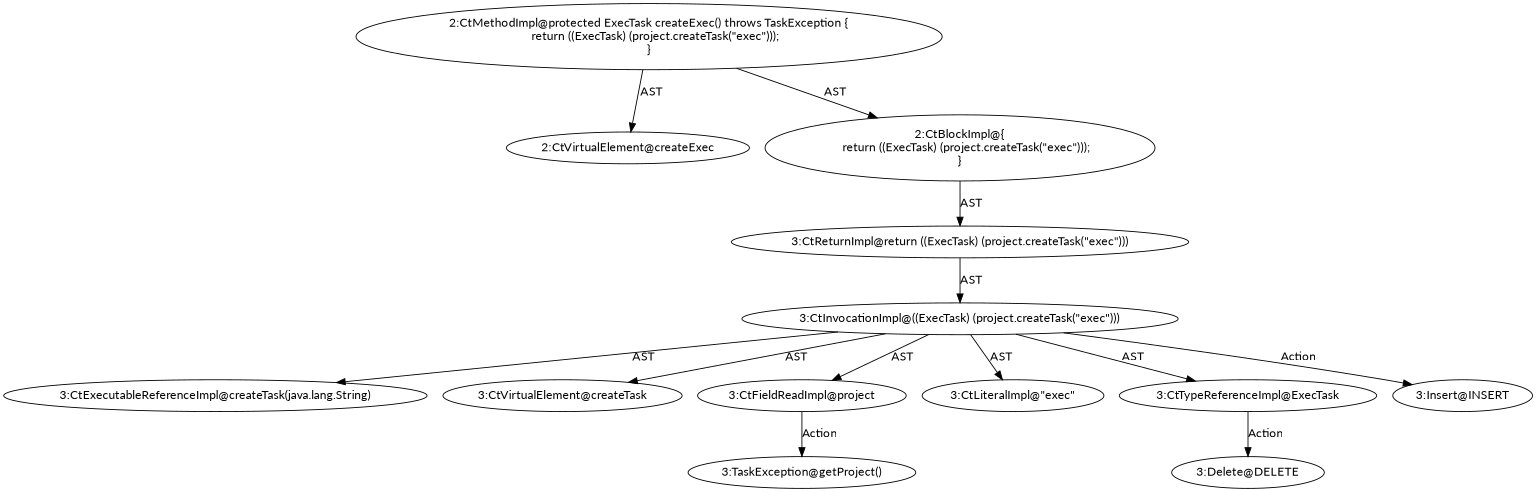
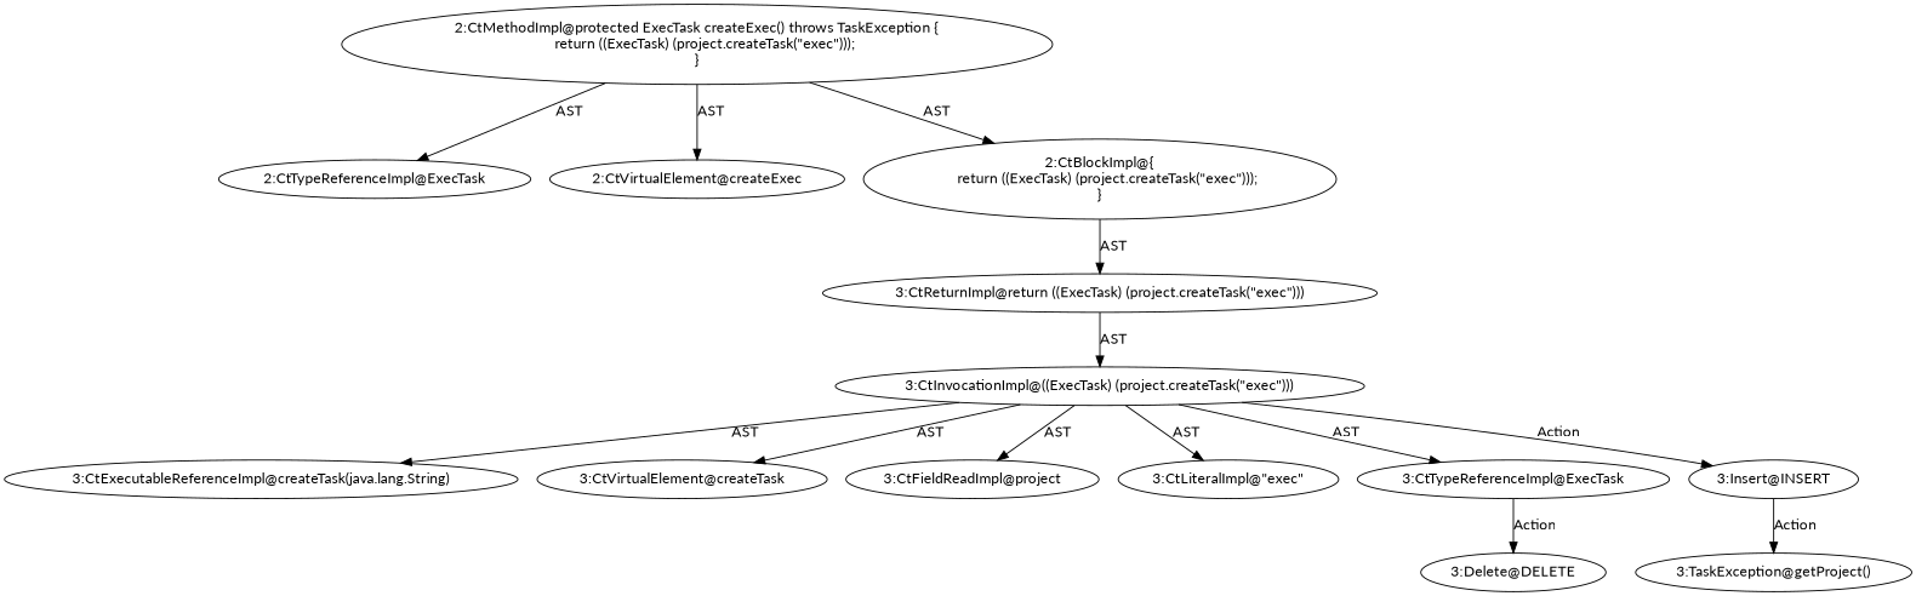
  digraph {
    fontname=Lato
    node [fontname=Lato shape=ellipse]
    edge [fontname=Lato]
+   n1 [label="2:CtTypeReferenceImpl@ExecTask"]
    n2 [label="2:CtVirtualElement@createExec"]
    n3 [label="3:CtExecutableReferenceImpl@createTask(java.lang.String)"]
    n4 [label="3:CtVirtualElement@createTask"]
    n5 [label="3:CtFieldReadImpl@project"]
    n6 [label="3:Delete@DELETE"]
    n7 [label="3:CtLiteralImpl@\"exec\""]
    n8 [label="3:CtInvocationImpl@((ExecTask) (project.createTask(\"exec\")))"]
    n9 [label="3:CtTypeReferenceImpl@ExecTask"]
    n10 [label="3:Insert@INSERT"]
    n11 [label="3:TaskException@getProject()"]
    n12 [label="3:CtReturnImpl@return ((ExecTask) (project.createTask(\"exec\")))"]
    n13 [label="2:CtBlockImpl@\{\n    return ((ExecTask) (project.createTask(\"exec\")));\n\}"]
    n14 [label="2:CtMethodImpl@protected ExecTask createExec() throws TaskException \{\n    return ((ExecTask) (project.createTask(\"exec\")));\n\}"]
    n8 -> n3 [label=AST]
    n8 -> n4 [label=AST]
    n8 -> n5 [label=AST]
    n8 -> n7 [label=AST]
    n8 -> n9 [label=AST]
    n8 -> n10 [label=Action]
    n9 -> n6 [label=Action]
-   n5 -> n11 [label=Action]
+   n10 -> n11 [label=Action]
    n12 -> n8 [label=AST]
    n13 -> n12 [label=AST]
+   n14 -> n1 [label=AST]
    n14 -> n2 [label=AST]
    n14 -> n13 [label=AST]
  }
